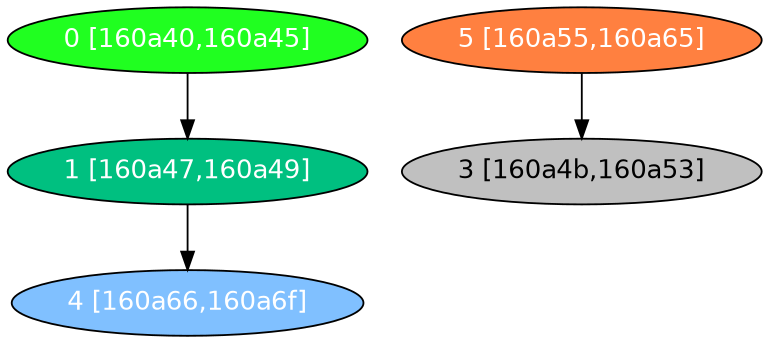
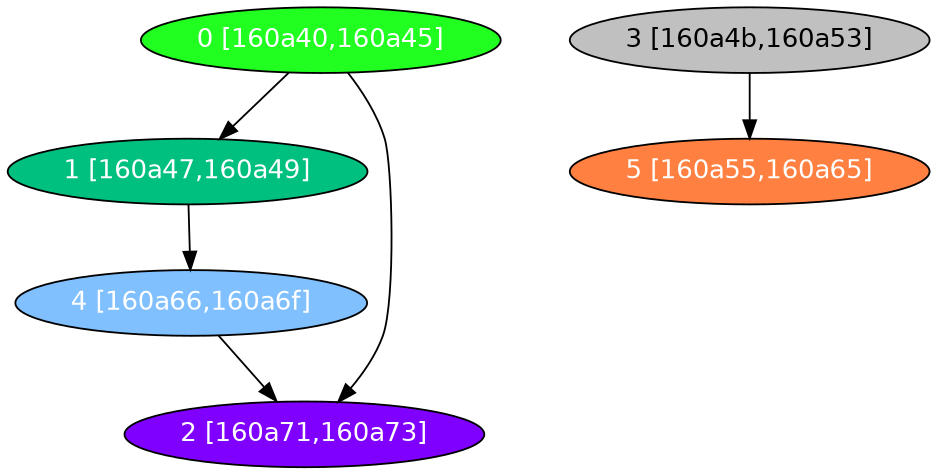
  digraph {
    fontname="DejaVu Sans"
    node [fontcolor="#ffffff" fontname="DejaVu Sans" shape=oval style=filled]
    edge [fontname="DejaVu Sans"]
    n1 [fillcolor="#20FF20" label="0 [160a40,160a45]"]
    n2 [fillcolor="#00C080" label="1 [160a47,160a49]"]
+   n3 [fillcolor="#8000FF" label="2 [160a71,160a73]"]
    n4 [fillcolor="#80C0FF" label="4 [160a66,160a6f]"]
    n5 [fillcolor="#C0C0C0" fontcolor="#000000" label="3 [160a4b,160a53]"]
    n6 [fillcolor="#FF8040" label="5 [160a55,160a65]"]
    n1 -> n2
+   n1 -> n3
    n2 -> n4
-   n6 -> n5
+   n4 -> n3
+   n5 -> n6
  }
